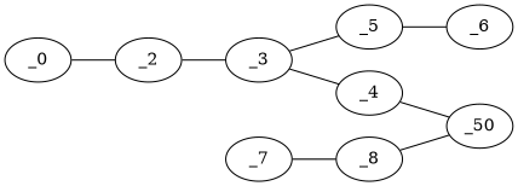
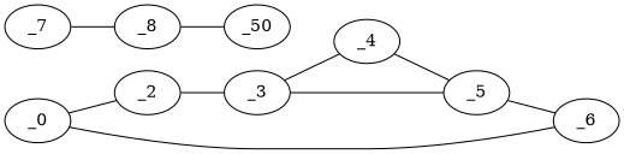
  graph {
    rankdir=LR
    node [charge=0 chem=1 symbol="C  " x=2 y=0.5]
    edge [valence=1]
    n1 [label=_0]
    _2 [x=2.866 y=1]
    _6 [chem=4 symbol="N  " y=-0.5]
    _3 [x=3.7321]
    _4 [x=3.7321 y=-0.5]
    _5 [x=2.866 y=-1]
    _7 [chem=4 symbol="N  " x=4.6831 y=0.809]
    _8 [x=5.2709 y=0]
    n9 [label=_50 x=6.2709 y=0]
    n1 -- _2
+   n1 -- _6 [valence=2]
    _2 -- _3 [valence=2]
    _3 -- _4
    _3 -- _5
-   _4 -- n9 [valence=2]
+   _4 -- _5 [valence=2]
    _5 -- _6
    _7 -- _8 [valence=2]
    _8 -- n9
  }
